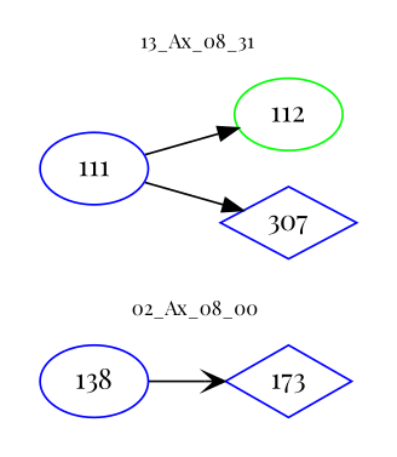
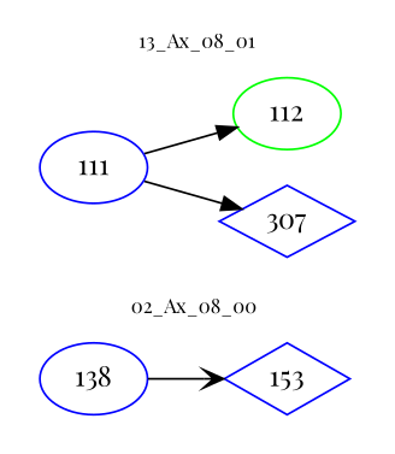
  digraph {
    fontname="Playfair Display"
    rankdir=LR
    node [color=blue fontname="Playfair Display" shape=ellipse]
    edge [arrowhead=normal color=black fontname="Playfair Display"]
    n1 [label=138]
-   n2 [label=173 shape=diamond]
+   n2 [label=153 shape=diamond]
    n3 [label=111]
    n4 [label=307 shape=diamond]
    n5 [color=green label=112]
    subgraph cluster_1 {
      color=white
      fontsize=10
      label="02_Ax_08_00"
      n1
      n2
    }
    subgraph cluster_2 {
      color=white
      fontsize=10
-     label="13_Ax_08_31"
+     label="13_Ax_08_01"
      n3
      n4
      n5
    }
    n1 -> n2 [arrowhead=vee]
    n3 -> n4
    n3 -> n5
  }
